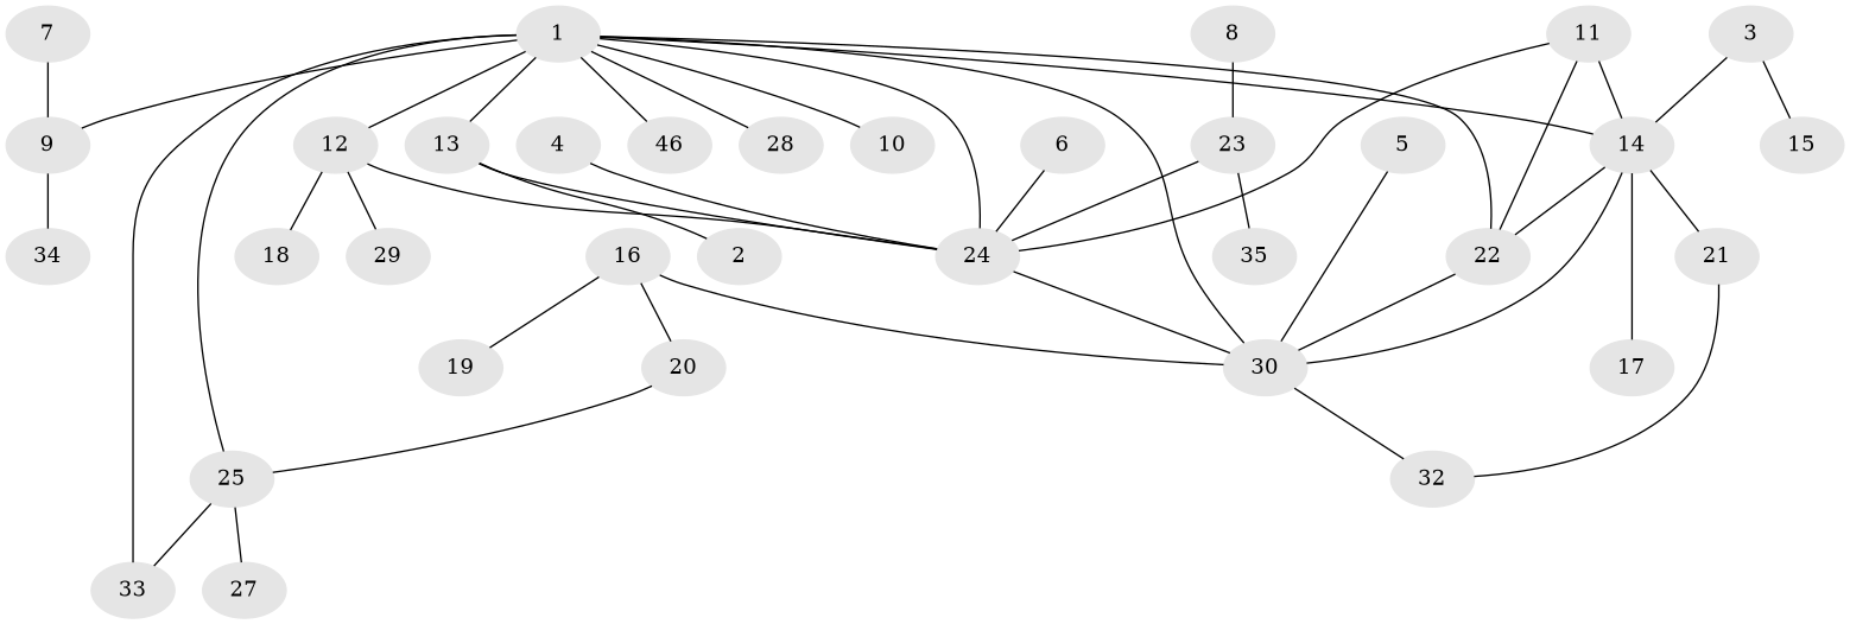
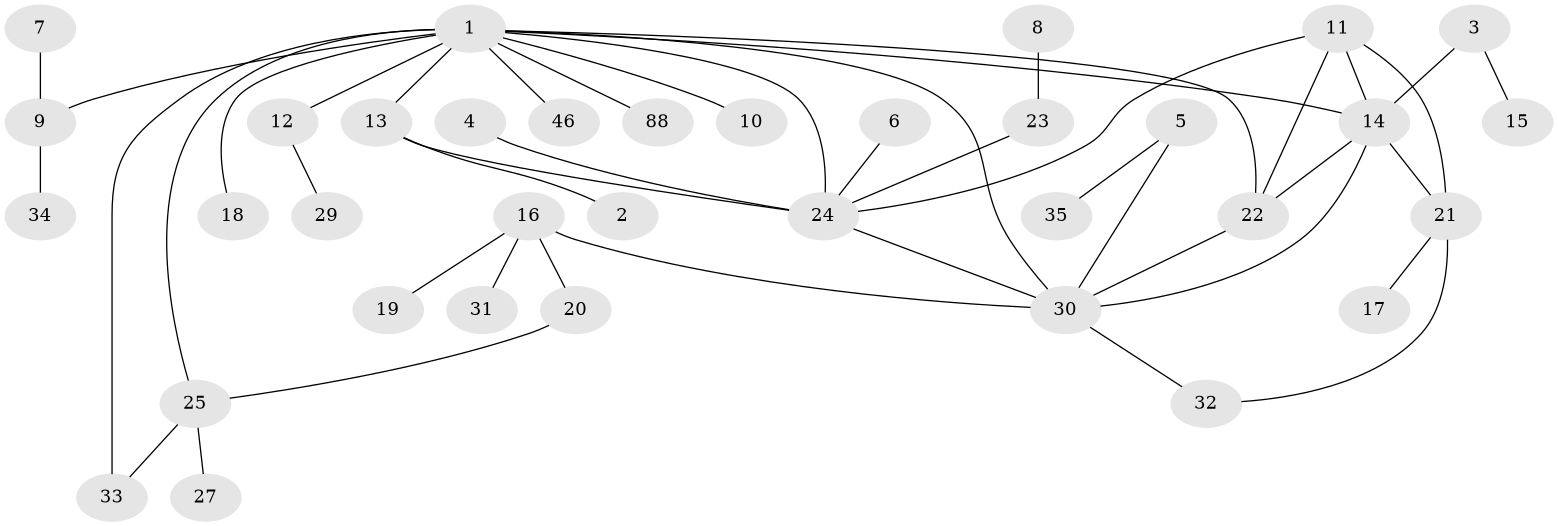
  graph {
    node [color=gray90 style=filled]
    edge [weight=1.0]
    1
    9
    10
    12
    13
    14
    18
    22
    24
    25
    n11 [label=46]
-   28
+   28 [label=88]
    30
    33
    34
    29
    2
    21
    17
    27
    32
    3
    15
    4
    5
    6
    7
    8
    23
    35
    11
    16
    19
    20
+   31
    1 -- 9
    1 -- 10
    1 -- 12
    1 -- 13 [weight=2.0]
    1 -- 14
-   12 -- 18
+   1 -- 18
    1 -- 22
    1 -- 24
    1 -- 25
    1 -- n11
    1 -- 28
    1 -- 30
    1 -- 33
    9 -- 34
-   12 -- 24
    12 -- 29
    13 -- 24 [weight=2.0]
    13 -- 2
    14 -- 22
    14 -- 30
    14 -- 21
-   14 -- 17
+   21 -- 17
    22 -- 30
    24 -- 30
    25 -- 33
    25 -- 27
    30 -- 32
    21 -- 32
    3 -- 14
    3 -- 15
    4 -- 24
    5 -- 30
    6 -- 24
    7 -- 9
    8 -- 23
    23 -- 24
-   23 -- 35
+   5 -- 35
    11 -- 14
    11 -- 22
    11 -- 24
+   11 -- 21
    16 -- 30 [weight=2.0]
    16 -- 19
    16 -- 20
+   16 -- 31
    20 -- 25
  }
